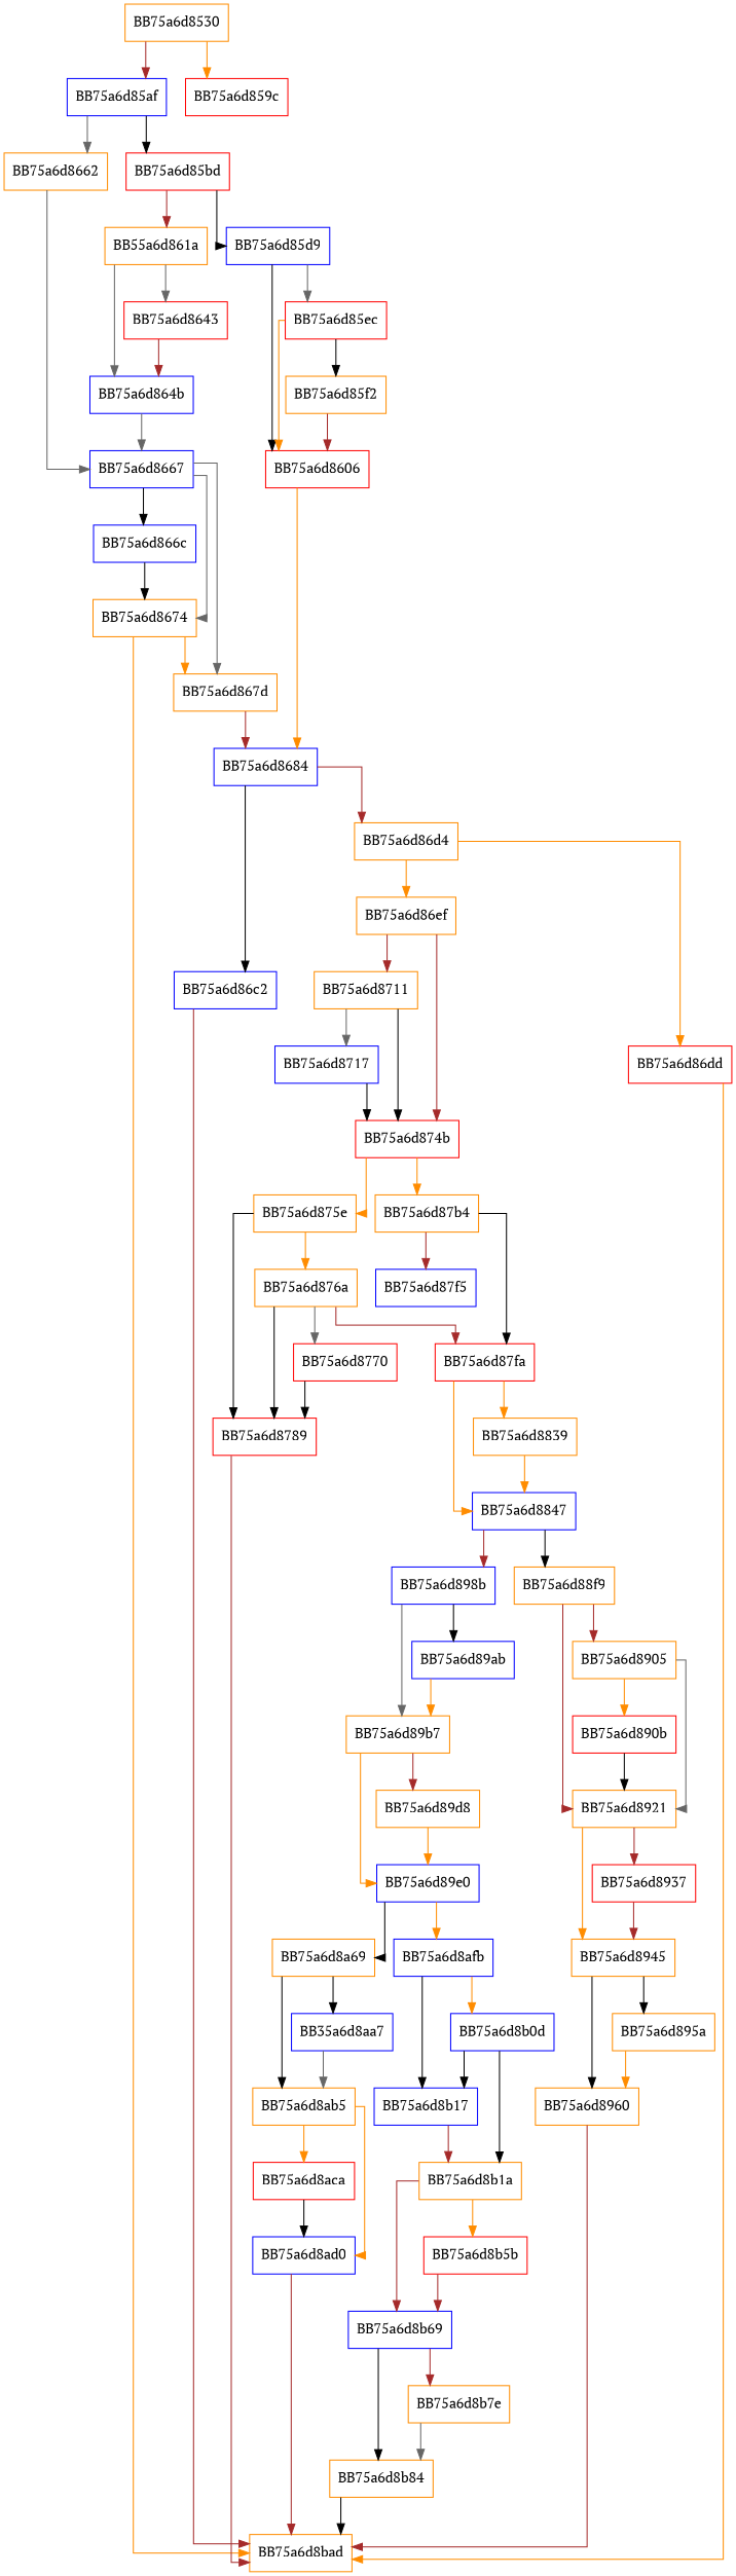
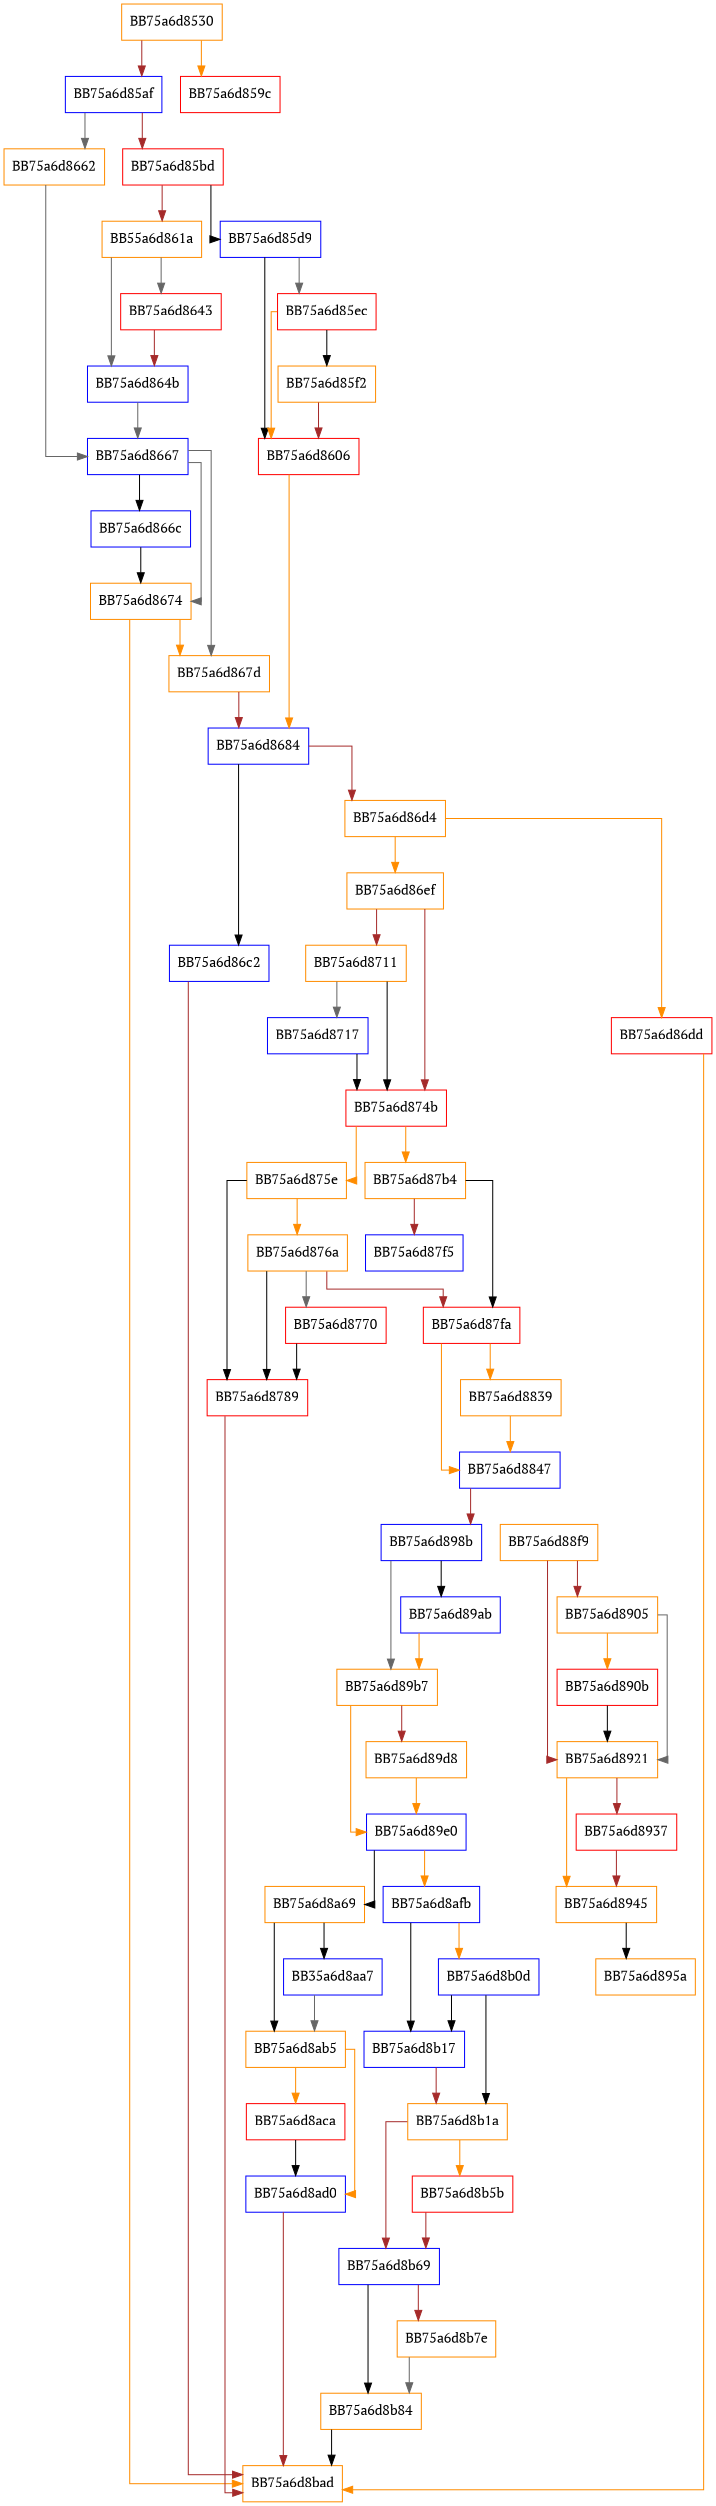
  digraph {
    fontname="PT Serif"
    splines=ortho
    node [color=darkorange fontname="PT Serif" shape=box]
    edge [color=black fontname="PT Serif"]
    BB75a6d85af [color=blue]
    BB75a6d8530
    BB75a6d859c [color=red]
    BB75a6d8662
    BB75a6d85bd [color=red]
    BB75a6d8667 [color=blue]
    n7 [label=BB55a6d861a]
    BB75a6d85d9 [color=blue]
    BB75a6d8684 [color=blue]
    BB75a6d867d
    BB75a6d86d4
    BB75a6d86c2 [color=blue]
    BB75a6d8674
    BB75a6d866c [color=blue]
    BB75a6d864b [color=blue]
    BB75a6d8643 [color=red]
    BB75a6d8606 [color=red]
    BB75a6d85ec [color=red]
    BB75a6d85f2
    BB75a6d86ef
    BB75a6d86dd [color=red]
    BB75a6d8bad
    BB75a6d874b [color=red]
    BB75a6d8711
    BB75a6d87b4
    BB75a6d875e
    BB75a6d8717 [color=blue]
    BB75a6d87fa [color=red]
    BB75a6d87f5 [color=blue]
    BB75a6d8789 [color=red]
    BB75a6d876a
    BB75a6d8847 [color=blue]
    BB75a6d8839
    BB75a6d8770 [color=red]
    BB75a6d898b [color=blue]
    BB75a6d88f9
    BB75a6d89b7
    BB75a6d89ab [color=blue]
    BB75a6d8921
    BB75a6d8905
    BB75a6d89e0 [color=blue]
    BB75a6d89d8
    BB75a6d8945
    BB75a6d8937 [color=red]
    BB75a6d890b [color=red]
-   BB75a6d8960
    BB75a6d895a
    BB75a6d8afb [color=blue]
    BB75a6d8a69
    BB75a6d8b17 [color=blue]
    BB75a6d8b0d [color=blue]
    BB75a6d8ab5
    n53 [color=blue label=BB35a6d8aa7]
    BB75a6d8b1a
    BB75a6d8ad0 [color=blue]
    BB75a6d8aca [color=red]
    BB75a6d8b69 [color=blue]
    BB75a6d8b5b [color=red]
    BB75a6d8b84
    BB75a6d8b7e
    BB75a6d85af -> BB75a6d8662 [color=gray40]
-   BB75a6d85af -> BB75a6d85bd
+   BB75a6d85af -> BB75a6d85bd [color=brown]
    BB75a6d8530 -> BB75a6d85af [color=brown]
    BB75a6d8530 -> BB75a6d859c [color=darkorange]
    BB75a6d8662 -> BB75a6d8667 [color=gray40]
    BB75a6d85bd -> n7 [color=brown]
    BB75a6d85bd -> BB75a6d85d9
    BB75a6d8667 -> BB75a6d867d [color=gray40]
    BB75a6d8667 -> BB75a6d8674 [color=gray40]
    BB75a6d8667 -> BB75a6d866c
    n7 -> BB75a6d864b [color=gray40]
    n7 -> BB75a6d8643 [color=gray40]
    BB75a6d85d9 -> BB75a6d8606
    BB75a6d85d9 -> BB75a6d85ec [color=gray40]
    BB75a6d8684 -> BB75a6d86d4 [color=brown]
    BB75a6d8684 -> BB75a6d86c2
    BB75a6d867d -> BB75a6d8684 [color=brown]
    BB75a6d86d4 -> BB75a6d86ef [color=darkorange]
    BB75a6d86d4 -> BB75a6d86dd [color=darkorange]
    BB75a6d86c2 -> BB75a6d8bad [color=brown]
    BB75a6d8674 -> BB75a6d867d [color=darkorange]
    BB75a6d8674 -> BB75a6d8bad [color=darkorange]
    BB75a6d866c -> BB75a6d8674
    BB75a6d864b -> BB75a6d8667 [color=gray40]
    BB75a6d8643 -> BB75a6d864b [color=brown]
    BB75a6d8606 -> BB75a6d8684 [color=darkorange]
    BB75a6d85ec -> BB75a6d8606 [color=darkorange]
    BB75a6d85ec -> BB75a6d85f2
    BB75a6d85f2 -> BB75a6d8606 [color=brown]
    BB75a6d86ef -> BB75a6d874b [color=brown]
    BB75a6d86ef -> BB75a6d8711 [color=brown]
    BB75a6d86dd -> BB75a6d8bad [color=darkorange]
    BB75a6d874b -> BB75a6d87b4 [color=darkorange]
    BB75a6d874b -> BB75a6d875e [color=darkorange]
    BB75a6d8711 -> BB75a6d874b
    BB75a6d8711 -> BB75a6d8717 [color=gray40]
    BB75a6d87b4 -> BB75a6d87fa
    BB75a6d87b4 -> BB75a6d87f5 [color=brown]
    BB75a6d875e -> BB75a6d8789
    BB75a6d875e -> BB75a6d876a [color=darkorange]
    BB75a6d8717 -> BB75a6d874b
    BB75a6d87fa -> BB75a6d8847 [color=darkorange]
    BB75a6d87fa -> BB75a6d8839 [color=darkorange]
    BB75a6d8789 -> BB75a6d8bad [color=brown]
    BB75a6d876a -> BB75a6d87fa [color=brown]
    BB75a6d876a -> BB75a6d8789
    BB75a6d876a -> BB75a6d8770 [color=gray40]
    BB75a6d8847 -> BB75a6d898b [color=brown]
-   BB75a6d8847 -> BB75a6d88f9
    BB75a6d8839 -> BB75a6d8847 [color=darkorange]
    BB75a6d8770 -> BB75a6d8789
    BB75a6d898b -> BB75a6d89b7 [color=gray40]
    BB75a6d898b -> BB75a6d89ab
    BB75a6d88f9 -> BB75a6d8921 [color=brown]
    BB75a6d88f9 -> BB75a6d8905 [color=brown]
    BB75a6d89b7 -> BB75a6d89e0 [color=darkorange]
    BB75a6d89b7 -> BB75a6d89d8 [color=brown]
    BB75a6d89ab -> BB75a6d89b7 [color=darkorange]
    BB75a6d8921 -> BB75a6d8945 [color=darkorange]
    BB75a6d8921 -> BB75a6d8937 [color=brown]
    BB75a6d8905 -> BB75a6d8921 [color=gray40]
    BB75a6d8905 -> BB75a6d890b [color=darkorange]
    BB75a6d89e0 -> BB75a6d8afb [color=darkorange]
    BB75a6d89e0 -> BB75a6d8a69
    BB75a6d89d8 -> BB75a6d89e0 [color=darkorange]
-   BB75a6d8945 -> BB75a6d8960
    BB75a6d8945 -> BB75a6d895a
    BB75a6d8937 -> BB75a6d8945 [color=brown]
    BB75a6d890b -> BB75a6d8921
-   BB75a6d8960 -> BB75a6d8bad [color=brown]
-   BB75a6d895a -> BB75a6d8960 [color=darkorange]
    BB75a6d8afb -> BB75a6d8b17
    BB75a6d8afb -> BB75a6d8b0d [color=darkorange]
    BB75a6d8a69 -> BB75a6d8ab5
    BB75a6d8a69 -> n53
    BB75a6d8b17 -> BB75a6d8b1a [color=brown]
    BB75a6d8b0d -> BB75a6d8b17
    BB75a6d8b0d -> BB75a6d8b1a
    BB75a6d8ab5 -> BB75a6d8ad0 [color=darkorange]
    BB75a6d8ab5 -> BB75a6d8aca [color=darkorange]
    n53 -> BB75a6d8ab5 [color=gray40]
    BB75a6d8b1a -> BB75a6d8b69 [color=brown]
    BB75a6d8b1a -> BB75a6d8b5b [color=darkorange]
    BB75a6d8ad0 -> BB75a6d8bad [color=brown]
    BB75a6d8aca -> BB75a6d8ad0
    BB75a6d8b69 -> BB75a6d8b84
    BB75a6d8b69 -> BB75a6d8b7e [color=brown]
    BB75a6d8b5b -> BB75a6d8b69 [color=brown]
    BB75a6d8b84 -> BB75a6d8bad
    BB75a6d8b7e -> BB75a6d8b84 [color=gray40]
  }
